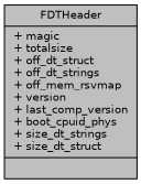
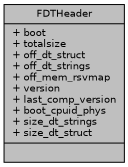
  digraph {
-   n1 [color=black fillcolor=grey75 fontcolor=black fontname=Helvetica fontsize=10 height=0.2 label="{FDTHeader\n|+ magic\l+ totalsize\l+ off_dt_struct\l+ off_dt_strings\l+ off_mem_rsvmap\l+ version\l+ last_comp_version\l+ boot_cpuid_phys\l+ size_dt_strings\l+ size_dt_struct\l|}" shape=record style=filled width=0.4]
+   n1 [color=black fillcolor=grey75 fontcolor=black fontname=Helvetica fontsize=10 height=0.2 label="{FDTHeader\n|+ boot\l+ totalsize\l+ off_dt_struct\l+ off_dt_strings\l+ off_mem_rsvmap\l+ version\l+ last_comp_version\l+ boot_cpuid_phys\l+ size_dt_strings\l+ size_dt_struct\l|}" shape=record style=filled width=0.4]
  }
